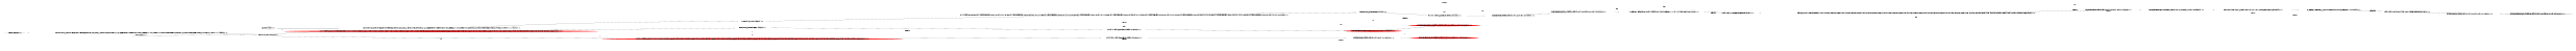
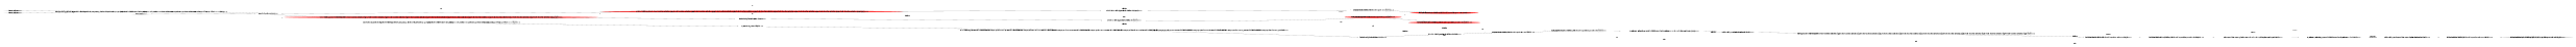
  digraph {
    fontname="DejaVu Sans"
    rankdir=LR
    node [fillcolor=white fontname="DejaVu Sans" shape=ellipse style=filled]
    edge [fontname="DejaVu Sans" style=bold]
    n1 [label="QueryRunner<ResultRow> mergeRunner = factory.getToolchest().mergeResults(runner)@@@26@@@['0', '1', '0']"]
    n2 [label="TestHelper.assertExpectedObjects(expectedResults,mergeRunner.run(QueryPlus.wrap(query)),\"no-limit\")@@@27@@@['0', '1', '0']"]
    n3 [fillcolor=red label="TestHelper.assertExpectedObjects(Iterables.limit(expectedResults,5),mergeRunner.run(QueryPlus.wrap(builder.setLimit(5).build())),\"limited\")@@@28@@@['0', '1', '0']"]
    n4 [label="GroupByQuery.Builder builder = makeQueryBuilder().setDataSource(QueryRunnerTestHelper.dataSource).setInterval(\"2011-04-02/2011-04-04\").setDimensions(new DefaultDimensionSpec(\"quality\",\"alias\")).setAggregatorSpecs(QueryRunnerTestHelper.rowsCount,new LongSumAggregatorFactory(\"idx\",\"index\")).addOrderByColumn(\"rows\").addOrderByColumn(\"alias\",OrderByColumnSpec.Direction.DESCENDING).setGranularity(new PeriodGranularity(new Period(\"P1M\"),null,null))@@@4@@@['0', '0', '1']"]
    n5 [label="final GroupByQuery query = builder.build()@@@5@@@['0', '0', '1']"]
    n6 [label="TestHelper.assertExpectedObjects(expectedResults,mergeRunner.run(QueryPlus.wrap(query),context),\"no-limit\")@@@9@@@['0', '0', '1']"]
    n7 [label="List<Row> expectedResults = Arrays.asList(GroupByQueryRunnerTestHelper.createExpectedRow(\"2011-04-01\",\"alias\",\"travel\",\"rows\",2L,\"idx\",243L),GroupByQueryRunnerTestHelper.createExpectedRow(\"2011-04-01\",\"alias\",\"technology\",\"rows\",2L,\"idx\",177L),GroupByQueryRunnerTestHelper.createExpectedRow(\"2011-04-01\",\"alias\",\"news\",\"rows\",2L,\"idx\",221L),GroupByQueryRunnerTestHelper.createExpectedRow(\"2011-04-01\",\"alias\",\"health\",\"rows\",2L,\"idx\",216L),GroupByQueryRunnerTestHelper.createExpectedRow(\"2011-04-01\",\"alias\",\"entertainment\",\"rows\",2L,\"idx\",319L),GroupByQueryRunnerTestHelper.createExpectedRow(\"2011-04-01\",\"alias\",\"business\",\"rows\",2L,\"idx\",217L),GroupByQueryRunnerTestHelper.createExpectedRow(\"2011-04-01\",\"alias\",\"automotive\",\"rows\",2L,\"idx\",269L),GroupByQueryRunnerTestHelper.createExpectedRow(\"2011-04-01\",\"alias\",\"premium\",\"rows\",6L,\"idx\",4416L),GroupByQueryRunnerTestHelper.createExpectedRow(\"2011-04-01\",\"alias\",\"mezzanine\",\"rows\",6L,\"idx\",4420L))@@@6@@@['0', '0', '1']"]
    n8 [label="TestHelper.assertExpectedObjects(Iterables.limit(expectedResults,5),mergeRunner.run(QueryPlus.wrap(builder.setLimit(5).build()),context),\"limited\")@@@10@@@['0', '0', '1']"]
    n9 [label="List<AggregatorFactory> aggregatorSpecs = Arrays.asList(QueryRunnerTestHelper.rowsCount,new DoubleSumAggregatorFactory(\"idx\",null,\"index / 2 + indexMin\",TestExprMacroTable.INSTANCE))@@@11@@@['0', '0', '1']"]
    n10 [label="builder.setLimit(Integer.MAX_VALUE).setAggregatorSpecs(aggregatorSpecs)@@@12@@@['0', '0', '1']"]
    n11 [label="QueryRunner<Row> mergeRunner = factory.getToolchest().mergeResults(runner)@@@8@@@['0', '0', '1']"]
    n12 [fillcolor=red label="TestHelper.assertExpectedObjects(Iterables.limit(expectedResults,5),mergeRunner.run(QueryPlus.wrap(builder.setLimit(5).build()),context),\"limited\")@@@29@@@['1', '0', '0']"]
    n13 [label="expectedResults = GroupByQueryRunnerTestHelper.createExpectedRows(new String((((edu.fdu.CPPDG.tinypdg.pe.ExpressionInfo@a3a9b6,new Object((((edu.fdu.CPPDG.tinypdg.pe.ExpressionInfo@a3a9bd,new Object((((edu.fdu.CPPDG.tinypdg.pe.ExpressionInfo@a3a9c4,new Object((((edu.fdu.CPPDG.tinypdg.pe.ExpressionInfo@a3a9cb,new Object((((edu.fdu.CPPDG.tinypdg.pe.ExpressionInfo@a3a9d2,new Object((((edu.fdu.CPPDG.tinypdg.pe.ExpressionInfo@a3a9d9,new Object((((edu.fdu.CPPDG.tinypdg.pe.ExpressionInfo@a3a9e0,new Object((((edu.fdu.CPPDG.tinypdg.pe.ExpressionInfo@a3a9e7,new Object((((edu.fdu.CPPDG.tinypdg.pe.ExpressionInfo@a3a9ee,new Object((((edu.fdu.CPPDG.tinypdg.pe.ExpressionInfo@a3a9f5)@@@13@@@['0', '0', '1']"]
    n14 [label="TestHelper.assertExpectedObjects(expectedResults,mergeRunner.run(QueryPlus.wrap(builder.build()),context),\"no-limit\")@@@34@@@['0', '0', '1']"]
    n15 [fillcolor=lightgray label="TestHelper.assertExpectedObjects(Iterables.limit(expectedResults,5),mergeRunner.run(QueryPlus.wrap(builder.setLimit(5).build()),context),\"limited\")@@@40@@@['0', '0', '1']"]
    n16 [label="TestHelper.assertExpectedObjects(expectedResults,mergeRunner.run(QueryPlus.wrap(builder.build()),context),\"no-limit\")@@@39@@@['0', '0', '1']"]
    n17 [label="TestHelper.assertExpectedObjects(Iterables.limit(expectedResults,5),mergeRunner.run(QueryPlus.wrap(builder.setLimit(5).build()),context),\"limited\")@@@35@@@['0', '0', '1']"]
    n18 [label="ExpressionVirtualColumn expressionVirtualColumn = new ExpressionVirtualColumn(\"expr\",\"index / 2 + indexMin\",ValueType.FLOAT,TestExprMacroTable.INSTANCE)@@@36@@@['0', '0', '1']"]
    n19 [label="GroupByQuery.Builder builder = makeQueryBuilder().setDataSource(QueryRunnerTestHelper.dataSource).setInterval(\"2011-04-02/2011-04-04\").setDimensions(new DefaultDimensionSpec(\"quality\",\"alias\")).setAggregatorSpecs(QueryRunnerTestHelper.rowsCount,new DoubleSumAggregatorFactory(\"idx\",\"index\")).addOrderByColumn(\"idx\",OrderByColumnSpec.Direction.DESCENDING).addOrderByColumn(\"alias\",OrderByColumnSpec.Direction.DESCENDING).setGranularity(new PeriodGranularity(new Period(\"P1M\"),null,null))@@@3@@@['1', '1', '0']"]
    n20 [label="GroupByQuery query = builder.build()@@@4@@@['1', '1', '0']"]
    n21 [fillcolor=red label="TestHelper.assertExpectedObjects(expectedResults,mergeRunner.run(QueryPlus.wrap(query),context),\"no-limit\")@@@28@@@['1', '0', '0']"]
    n22 [fillcolor=red label="List<Row> expectedResults = GroupByQueryRunnerTestHelper.createExpectedRows(new String((((edu.fdu.CPPDG.tinypdg.pe.ExpressionInfo@a3a786,new Object((((edu.fdu.CPPDG.tinypdg.pe.ExpressionInfo@a3a78d,new Object((((edu.fdu.CPPDG.tinypdg.pe.ExpressionInfo@a3a794,new Object((((edu.fdu.CPPDG.tinypdg.pe.ExpressionInfo@a3a79b,new Object((((edu.fdu.CPPDG.tinypdg.pe.ExpressionInfo@a3a7a2,new Object((((edu.fdu.CPPDG.tinypdg.pe.ExpressionInfo@a3a7a9,new Object((((edu.fdu.CPPDG.tinypdg.pe.ExpressionInfo@a3a7b0,new Object((((edu.fdu.CPPDG.tinypdg.pe.ExpressionInfo@a3a7b7,new Object((((edu.fdu.CPPDG.tinypdg.pe.ExpressionInfo@a3a7be,new Object((((edu.fdu.CPPDG.tinypdg.pe.ExpressionInfo@a3a7c5)@@@5@@@['1', '0', '0']"]
    n23 [fillcolor=red label="List<ResultRow> expectedResults = makeRows(query,new String((((edu.fdu.CPPDG.tinypdg.pe.ExpressionInfo@a3a84a,new Object((((edu.fdu.CPPDG.tinypdg.pe.ExpressionInfo@a3a851,new Object((((edu.fdu.CPPDG.tinypdg.pe.ExpressionInfo@a3a858,new Object((((edu.fdu.CPPDG.tinypdg.pe.ExpressionInfo@a3a85f,new Object((((edu.fdu.CPPDG.tinypdg.pe.ExpressionInfo@a3a866,new Object((((edu.fdu.CPPDG.tinypdg.pe.ExpressionInfo@a3a86d,new Object((((edu.fdu.CPPDG.tinypdg.pe.ExpressionInfo@a3a874,new Object((((edu.fdu.CPPDG.tinypdg.pe.ExpressionInfo@a3a87b,new Object((((edu.fdu.CPPDG.tinypdg.pe.ExpressionInfo@a3a882,new Object((((edu.fdu.CPPDG.tinypdg.pe.ExpressionInfo@a3a889)@@@5@@@['0', '1', '0']"]
    n24 [fillcolor=lightgray label="testGroupByWithOrderLimit3['0', '1', '0']" shape=diamond]
    n25 [fillcolor=lightgray label="testGroupByOrderLimit['0', '0', '1']" shape=diamond]
-   n26 [label="cannotVectorize()@@@3@@@['0', '0', '1']"]
    n27 [label="ResponseContext context = ResponseContext.createEmpty()@@@26@@@['1', '0', '0']"]
    n28 [label="QueryRunner<Row> mergeRunner = factory.getToolchest().mergeResults(runner)@@@27@@@['1', '0', '0']"]
    n29 [label="ResponseContext context = ResponseContext.createEmpty()@@@7@@@['0', '0', '1']"]
    n30 [label="List<AggregatorFactory> aggregatorSpecs2 = Arrays.asList(QueryRunnerTestHelper.rowsCount,new DoubleSumAggregatorFactory(\"idx\",\"expr\"))@@@37@@@['0', '0', '1']"]
    n31 [label="builder.setLimit(Integer.MAX_VALUE).setVirtualColumns(expressionVirtualColumn).setAggregatorSpecs(aggregatorSpecs2)@@@38@@@['0', '0', '1']"]
+   n32 [fillcolor=lightgray label="testGroupByWithOrderLimit3['1', '0', '0']" shape=diamond]
    n1 -> n2
    n2 -> n3
    n4 -> n5
    n5 -> n6 [label=query style=solid]
    n5 -> n7
    n6 -> n8
    n7 -> n6 [label=expectedResults style=solid]
    n7 -> n8 [label=expectedResults style=solid]
    n7 -> n29
    n8 -> n9
    n9 -> n10 [label=aggregatorSpecs style=solid]
    n9 -> n10
    n10 -> n13
    n11 -> n6
    n13 -> n14 [label=expectedResults style=solid]
    n13 -> n14
    n13 -> n15 [label=expectedResults style=solid]
    n13 -> n16 [label=expectedResults style=solid]
    n13 -> n17 [label=expectedResults style=solid]
    n14 -> n17
    n16 -> n15
    n17 -> n18
    n18 -> n30
    n19 -> n20
    n20 -> n2 [label=query style=solid]
    n20 -> n4 [label=0 style=dashed]
    n20 -> n21 [label=query style=solid]
    n20 -> n22
    n20 -> n23
    n20 -> n23 [label=query style=solid]
    n21 -> n3 [label=0 style=dashed]
    n21 -> n12
    n22 -> n12 [label=expectedResults style=solid]
    n22 -> n21 [label=expectedResults style=solid]
    n22 -> n23 [label=0 style=dashed]
    n22 -> n27
    n23 -> n1
    n23 -> n2 [label=expectedResults style=solid]
    n23 -> n3 [label=expectedResults style=solid]
    n24 -> n19
    n25 -> n20
-   n26 -> n4
    n27 -> n12 [label=context style=solid]
    n27 -> n21 [label=context style=solid]
    n27 -> n28
    n28 -> n21
    n29 -> n6 [label=context style=solid]
    n29 -> n8 [label=context style=solid]
    n29 -> n11
    n29 -> n14 [label=context style=solid]
    n29 -> n15 [label=context style=solid]
    n29 -> n16 [label=context style=solid]
    n29 -> n17 [label=context style=solid]
    n30 -> n31 [label=aggregatorSpecs2 style=solid]
    n30 -> n31
    n31 -> n16
+   n32 -> n19
  }
